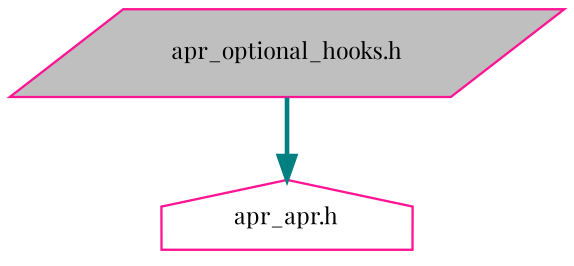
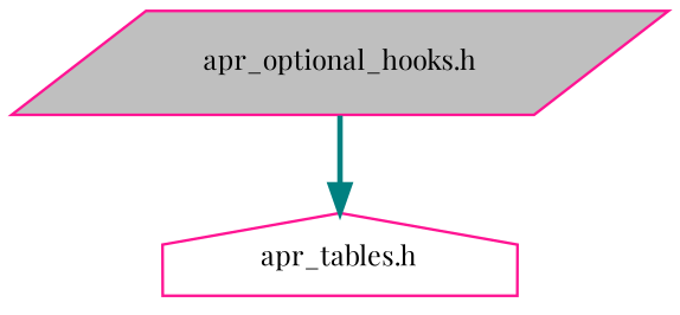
  digraph {
    fontname="Playfair Display"
    node [color=deeppink fontname="Playfair Display" fontsize=10 style=filled]
    n1 [fillcolor=grey75 fontcolor=black height=0.2 label="apr_optional_hooks.h" shape=parallelogram width=0.4]
-   n2 [fillcolor=white height=0.2 label="apr_apr.h" shape=house width=0.4]
+   n2 [fillcolor=white height=0.2 label="apr_tables.h" shape=house width=0.4]
    n1 -> n2 [color=teal fontname="Playfair Display" fontsize=10 labelfontname=Helvetica labelfontsize=10 style=bold]
  }
